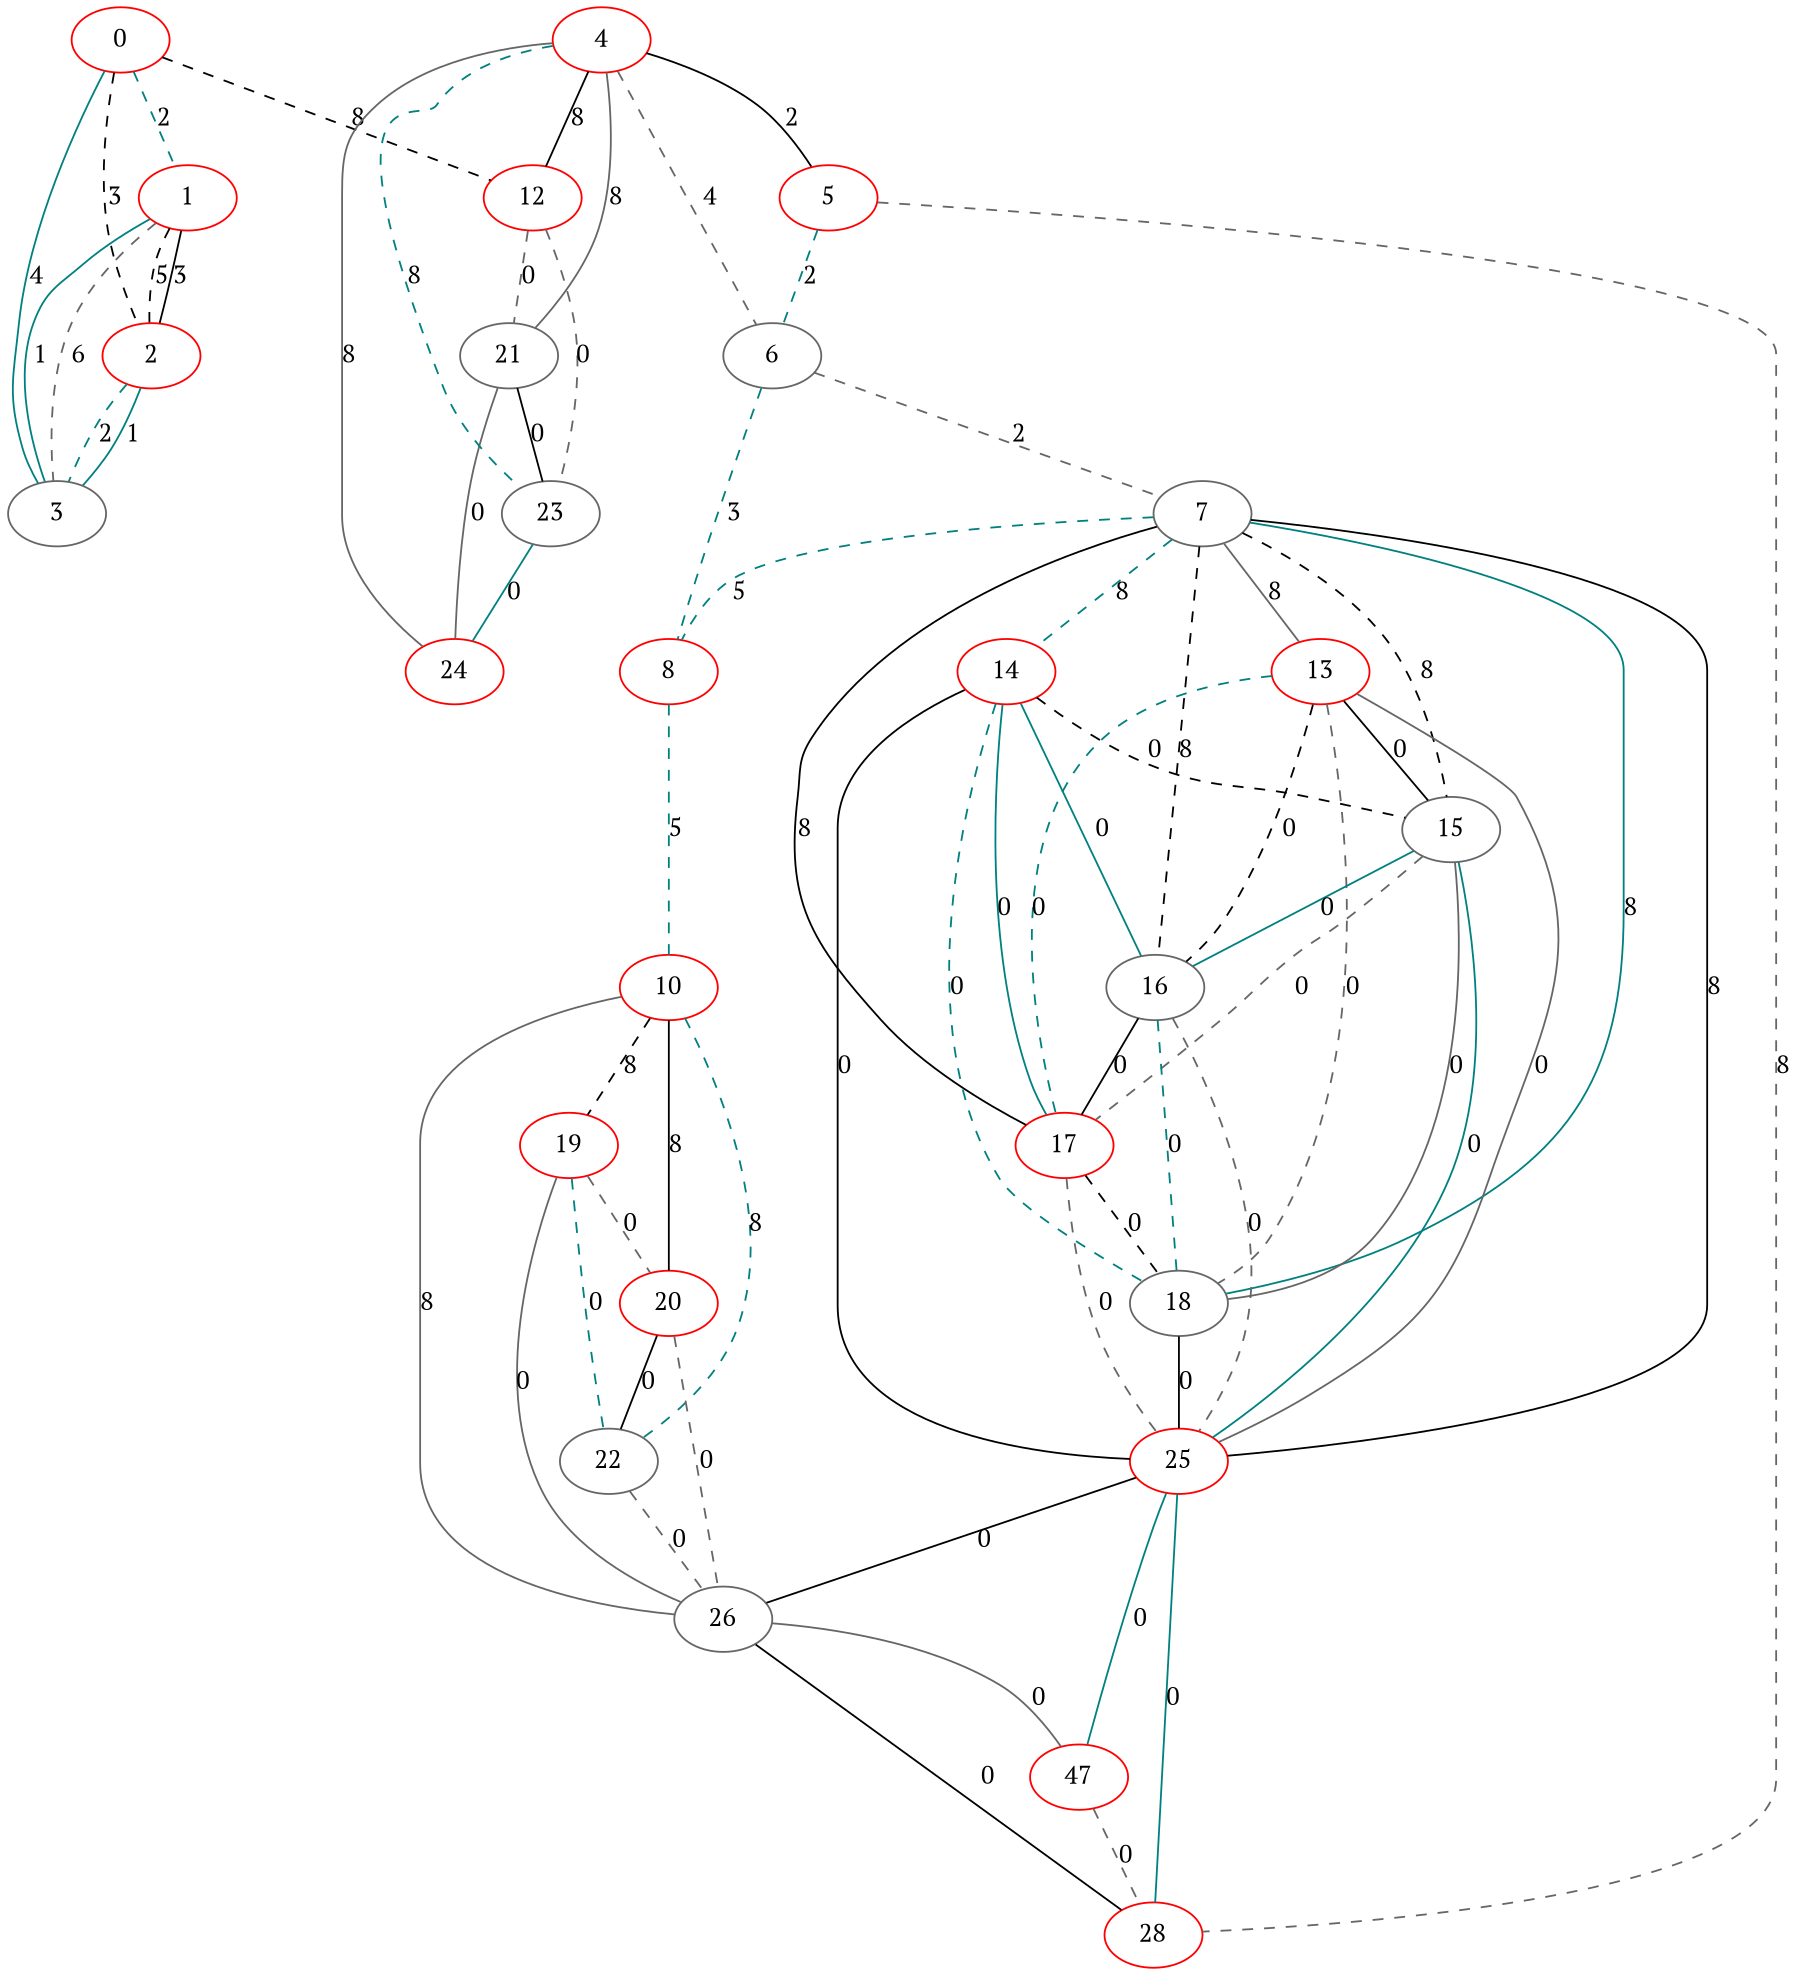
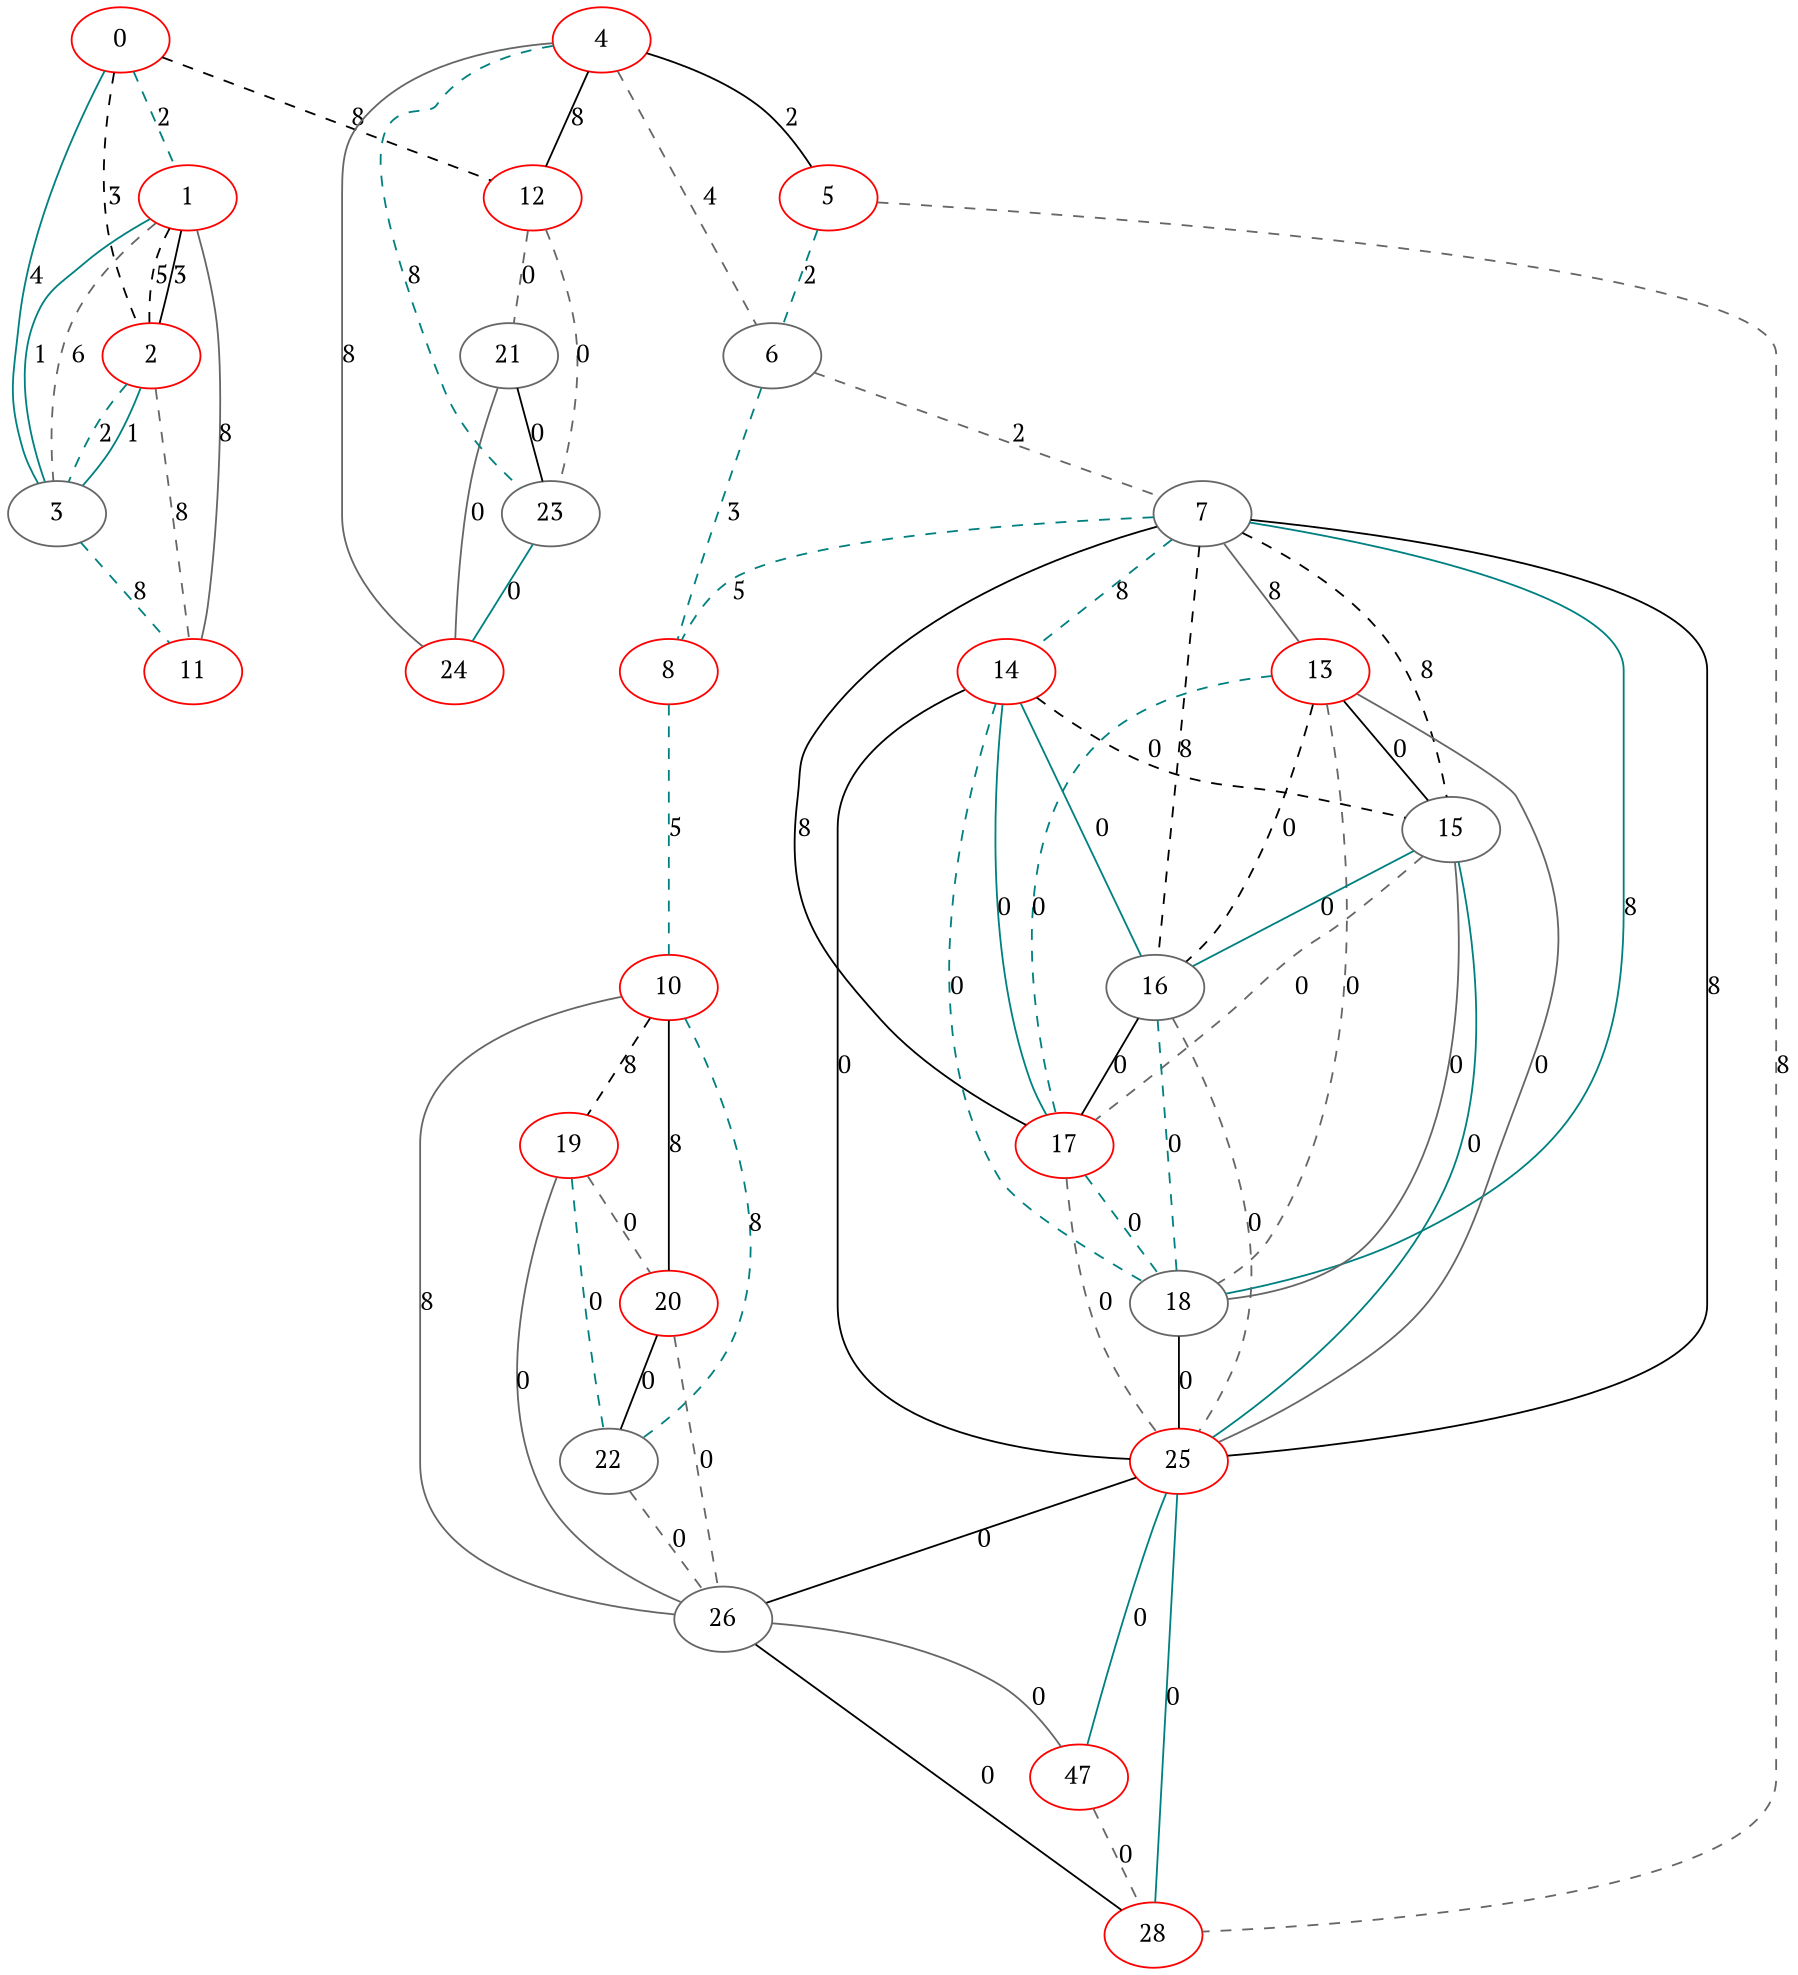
  graph {
    fontname="PT Serif"
    node [color=red fontname="PT Serif" weight=3]
    edge [color=teal fontname="PT Serif" style=dashed]
    0 [weight=1]
    1 [weight=1]
    2 [weight=1]
    3 [color=gray40 weight=1]
    12
+   11 [weight=4]
    21 [color=gray40]
    23 [color=gray40]
    4 [weight=1]
    5 [weight=1]
    6 [color=gray40 weight=1]
    24
    28
    7 [color=gray40 weight=1]
    8 [weight=1]
    13
    14
    15 [color=gray40]
    16 [color=gray40]
    17
    18 [color=gray40]
    25
    10 [weight=1]
    n24 [label=47]
    26 [color=gray40]
    19
    20
    22 [color=gray40]
    0 -- 1 [label=2]
    0 -- 2 [color=black label=3]
    0 -- 3 [label=4 style=solid]
    0 -- 12 [color=black label=8]
    1 -- 2 [color=black label=5]
    1 -- 2 [color=black label=3 style=solid]
    1 -- 3 [color=gray40 label=6]
    1 -- 3 [label=1 style=solid]
+   1 -- 11 [color=gray40 label=8 style=solid]
    2 -- 3 [label=1 style=solid]
    2 -- 3 [label=2]
+   2 -- 11 [color=gray40 label=8]
+   3 -- 11 [label=8]
    12 -- 21 [color=gray40 label=0]
    12 -- 23 [color=gray40 label=0]
    21 -- 23 [color=black label=0 style=solid]
    21 -- 24 [color=gray40 label=0 style=solid]
    23 -- 24 [label=0 style=solid]
    4 -- 12 [color=black label=8 style=solid]
-   4 -- 21 [color=gray40 label=8 style=solid]
    4 -- 23 [label=8]
    4 -- 5 [color=black label=2 style=solid]
    4 -- 6 [color=gray40 label=4]
    4 -- 24 [color=gray40 label=8 style=solid]
    5 -- 6 [label=2]
    5 -- 28 [color=gray40 label=8]
    6 -- 7 [color=gray40 label=2]
    6 -- 8 [label=3]
    7 -- 8 [label=5]
    7 -- 13 [color=gray40 label=8 style=solid]
    7 -- 14 [label=8]
    7 -- 15 [color=black label=8]
    7 -- 16 [color=black label=8]
    7 -- 17 [color=black label=8 style=solid]
    7 -- 18 [label=8 style=solid]
    7 -- 25 [color=black label=8 style=solid]
    8 -- 10 [label=5]
    13 -- 15 [color=black label=0 style=solid]
    13 -- 16 [color=black label=0]
    13 -- 17 [label=0]
    13 -- 18 [color=gray40 label=0]
    13 -- 25 [color=gray40 label=0 style=solid]
    14 -- 15 [color=black label=0]
    14 -- 16 [label=0 style=solid]
    14 -- 17 [label=0 style=solid]
    14 -- 18 [label=0]
    14 -- 25 [color=black label=0 style=solid]
    15 -- 16 [label=0 style=solid]
    15 -- 17 [color=gray40 label=0]
    15 -- 18 [color=gray40 label=0 style=solid]
    15 -- 25 [label=0 style=solid]
    16 -- 17 [color=black label=0 style=solid]
    16 -- 18 [label=0]
    16 -- 25 [color=gray40 label=0]
-   17 -- 18 [color=black label=0]
+   17 -- 18 [label=0]
    17 -- 25 [color=gray40 label=0]
    18 -- 25 [color=black label=0 style=solid]
    25 -- 28 [label=0 style=solid]
    25 -- n24 [label=0 style=solid]
    25 -- 26 [color=black label=0 style=solid]
    10 -- 26 [color=gray40 label=8 style=solid]
    10 -- 19 [color=black label=8]
    10 -- 20 [color=black label=8 style=solid]
    10 -- 22 [label=8]
    n24 -- 28 [color=gray40 label=0]
    26 -- 28 [color=black label=0 style=solid]
    26 -- n24 [color=gray40 label=0 style=solid]
    19 -- 26 [color=gray40 label=0 style=solid]
    19 -- 20 [color=gray40 label=0]
    19 -- 22 [label=0]
    20 -- 26 [color=gray40 label=0]
    20 -- 22 [color=black label=0 style=solid]
    22 -- 26 [color=gray40 label=0]
  }
